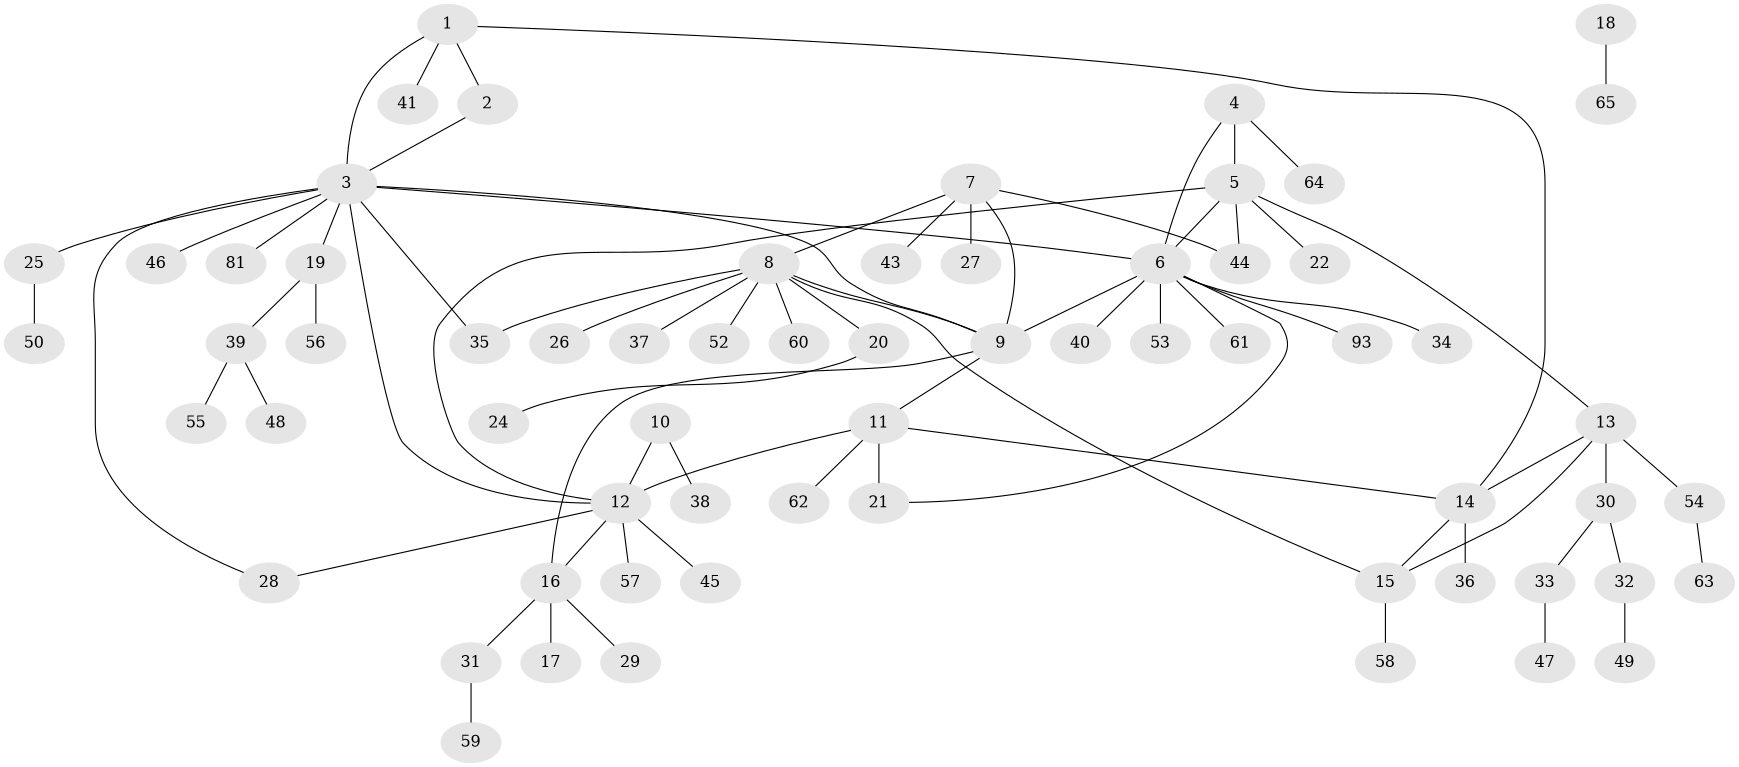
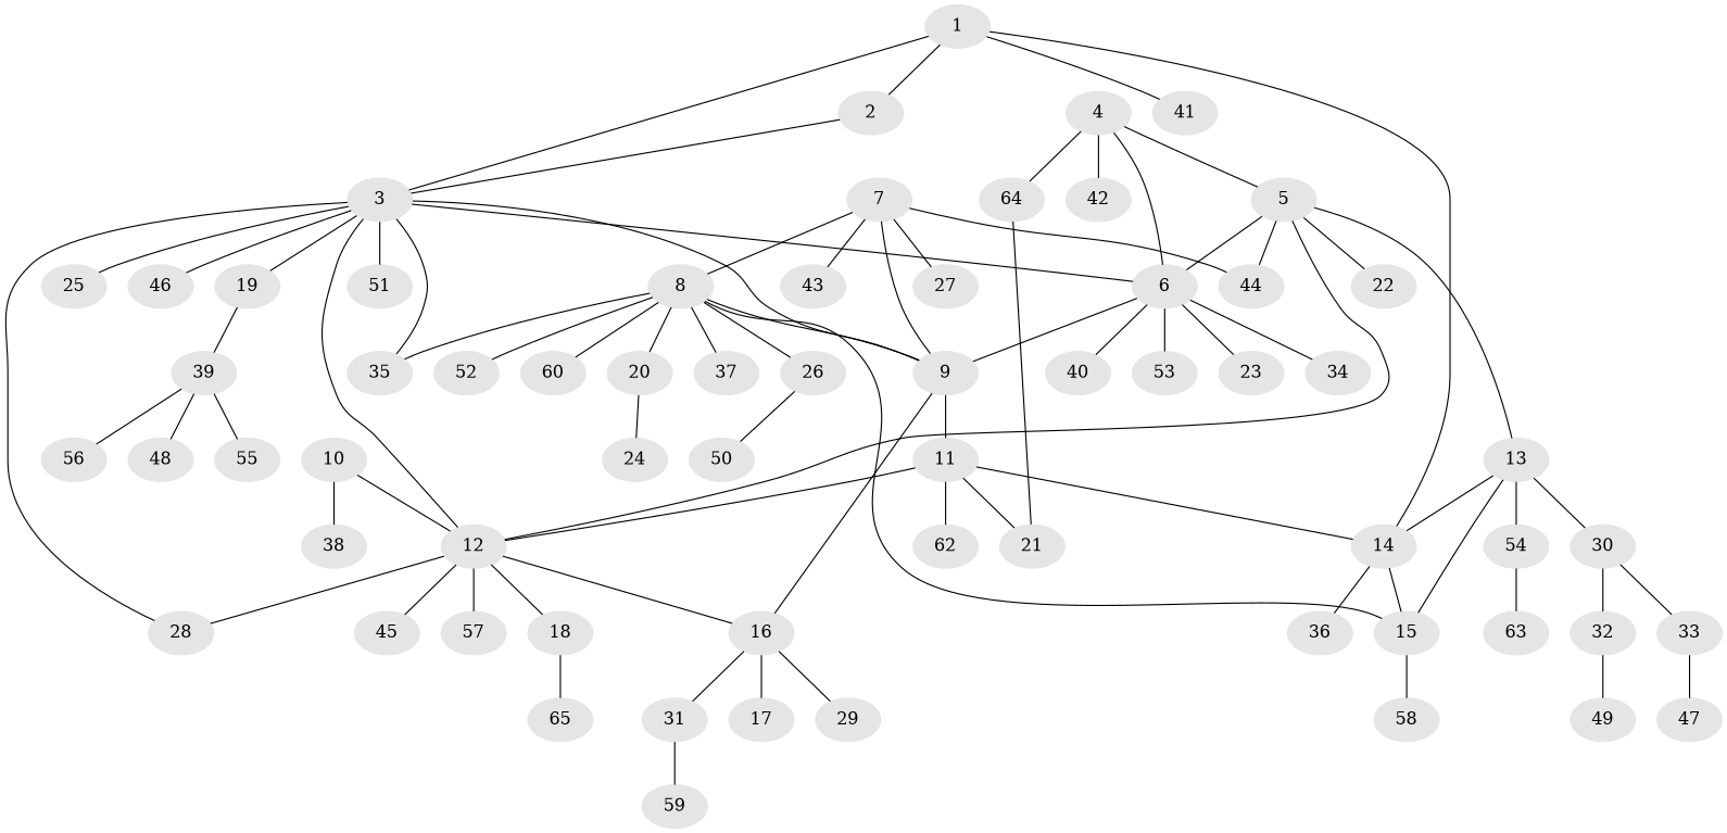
  graph {
    node [color=gray90 style=filled]
    1
    2
    3
    14
    41
    6
    9
    12
    19
    25
    28
    35
    46
-   51 [label=81]
+   51
    15
    36
    21
-   23 [label=93]
+   23
    34
    40
    53
-   61
    11
    16
    18
    45
    57
    39
    56
    4
    5
+   42
    64
    13
    22
    44
    30
    54
    7
    8
    27
    43
    20
    26
    37
    52
    60
    58
    24
    50
    62
    17
    29
    31
    10
    38
    65
    32
    33
    63
    59
    48
    55
    49
    47
    1 -- 2
    1 -- 3
    1 -- 14
    1 -- 41
    2 -- 3
    3 -- 6
    3 -- 9
    3 -- 12
    3 -- 19
    3 -- 25
    3 -- 28
    3 -- 35
    3 -- 46
    3 -- 51
    14 -- 15
    14 -- 36
    6 -- 9
-   6 -- 21
+   64 -- 21
    6 -- 23
    6 -- 34
    6 -- 40
    6 -- 53
-   6 -- 61
    9 -- 11
    9 -- 16
    12 -- 28
    12 -- 16
+   12 -- 18
    12 -- 45
    12 -- 57
    19 -- 39
-   19 -- 56
+   39 -- 56
    15 -- 58
    11 -- 14
    11 -- 12
    11 -- 21
    11 -- 62
    16 -- 17
    16 -- 29
    16 -- 31
    18 -- 65
    39 -- 48
    39 -- 55
    4 -- 6
    4 -- 5
+   4 -- 42
    4 -- 64
    5 -- 6
    5 -- 12
    5 -- 13
    5 -- 22
    5 -- 44
    13 -- 14
    13 -- 15
    13 -- 30
    13 -- 54
    30 -- 32
    30 -- 33
    54 -- 63
    7 -- 9
    7 -- 44
    7 -- 8
    7 -- 27
    7 -- 43
    8 -- 9
    8 -- 35
    8 -- 15
    8 -- 20
    8 -- 26
    8 -- 37
    8 -- 52
    8 -- 60
    20 -- 24
-   25 -- 50
+   26 -- 50
    31 -- 59
    10 -- 12
    10 -- 38
    32 -- 49
    33 -- 47
  }
